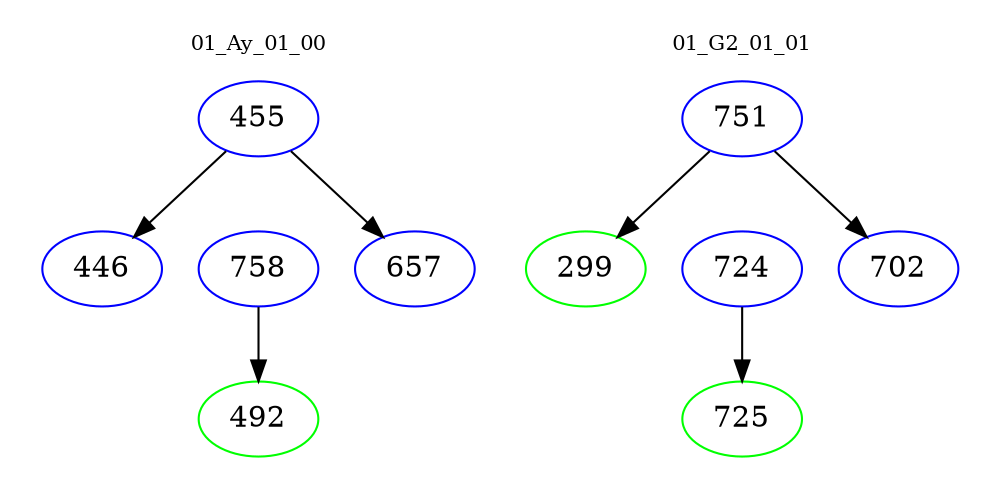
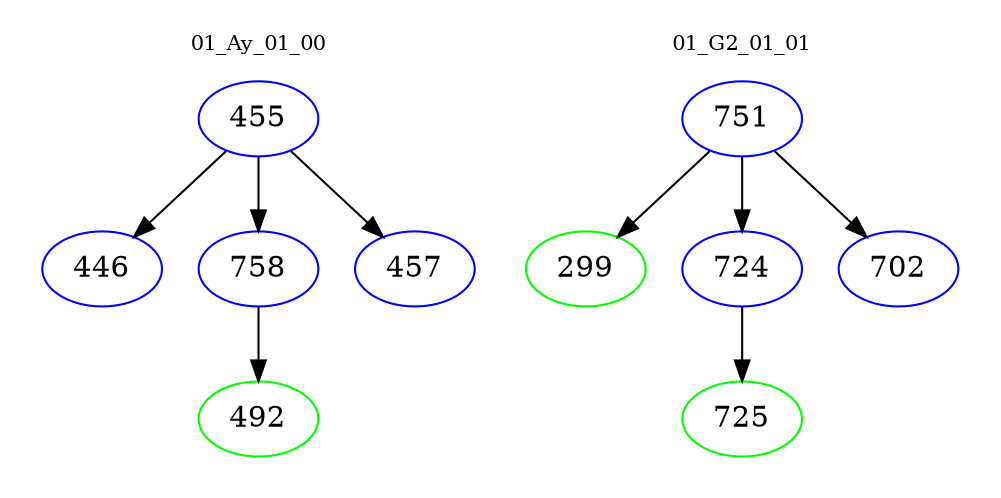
  digraph {
    node [color=blue]
    edge [color=black]
    n1 [label=455]
    n2 [label=446]
    n3 [label=758]
-   n4 [label=657]
+   n4 [label=457]
    n5 [color=green label=492]
    n6 [label=751]
    n7 [color=green label=299]
    n8 [label=724]
    n9 [label=702]
    n10 [color=green label=725]
    subgraph cluster_1 {
      color=white
      fontsize=10
      label="01_Ay_01_00"
      n1
      n2
      n3
      n4
      n5
    }
    subgraph cluster_2 {
      color=white
      fontsize=10
      label="01_G2_01_01"
      n6
      n7
      n8
      n9
      n10
    }
    n1 -> n2
+   n1 -> n3
    n1 -> n4
    n3 -> n5
    n6 -> n7
+   n6 -> n8
    n6 -> n9
    n8 -> n10
  }
